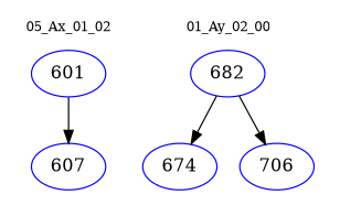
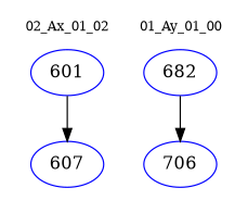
  digraph {
    node [color=blue]
    edge [color=black]
    n1 [label=601]
    n2 [label=607]
    n3 [label=682]
-   n4 [label=674]
    n5 [label=706]
    subgraph cluster_1 {
      color=white
      fontsize=10
-     label="05_Ax_01_02"
+     label="02_Ax_01_02"
      n1
      n2
    }
    subgraph cluster_2 {
      color=white
      fontsize=10
-     label="01_Ay_02_00"
+     label="01_Ay_01_00"
      n3
-     n4
      n5
    }
    n1 -> n2
-   n3 -> n4
    n3 -> n5
  }
